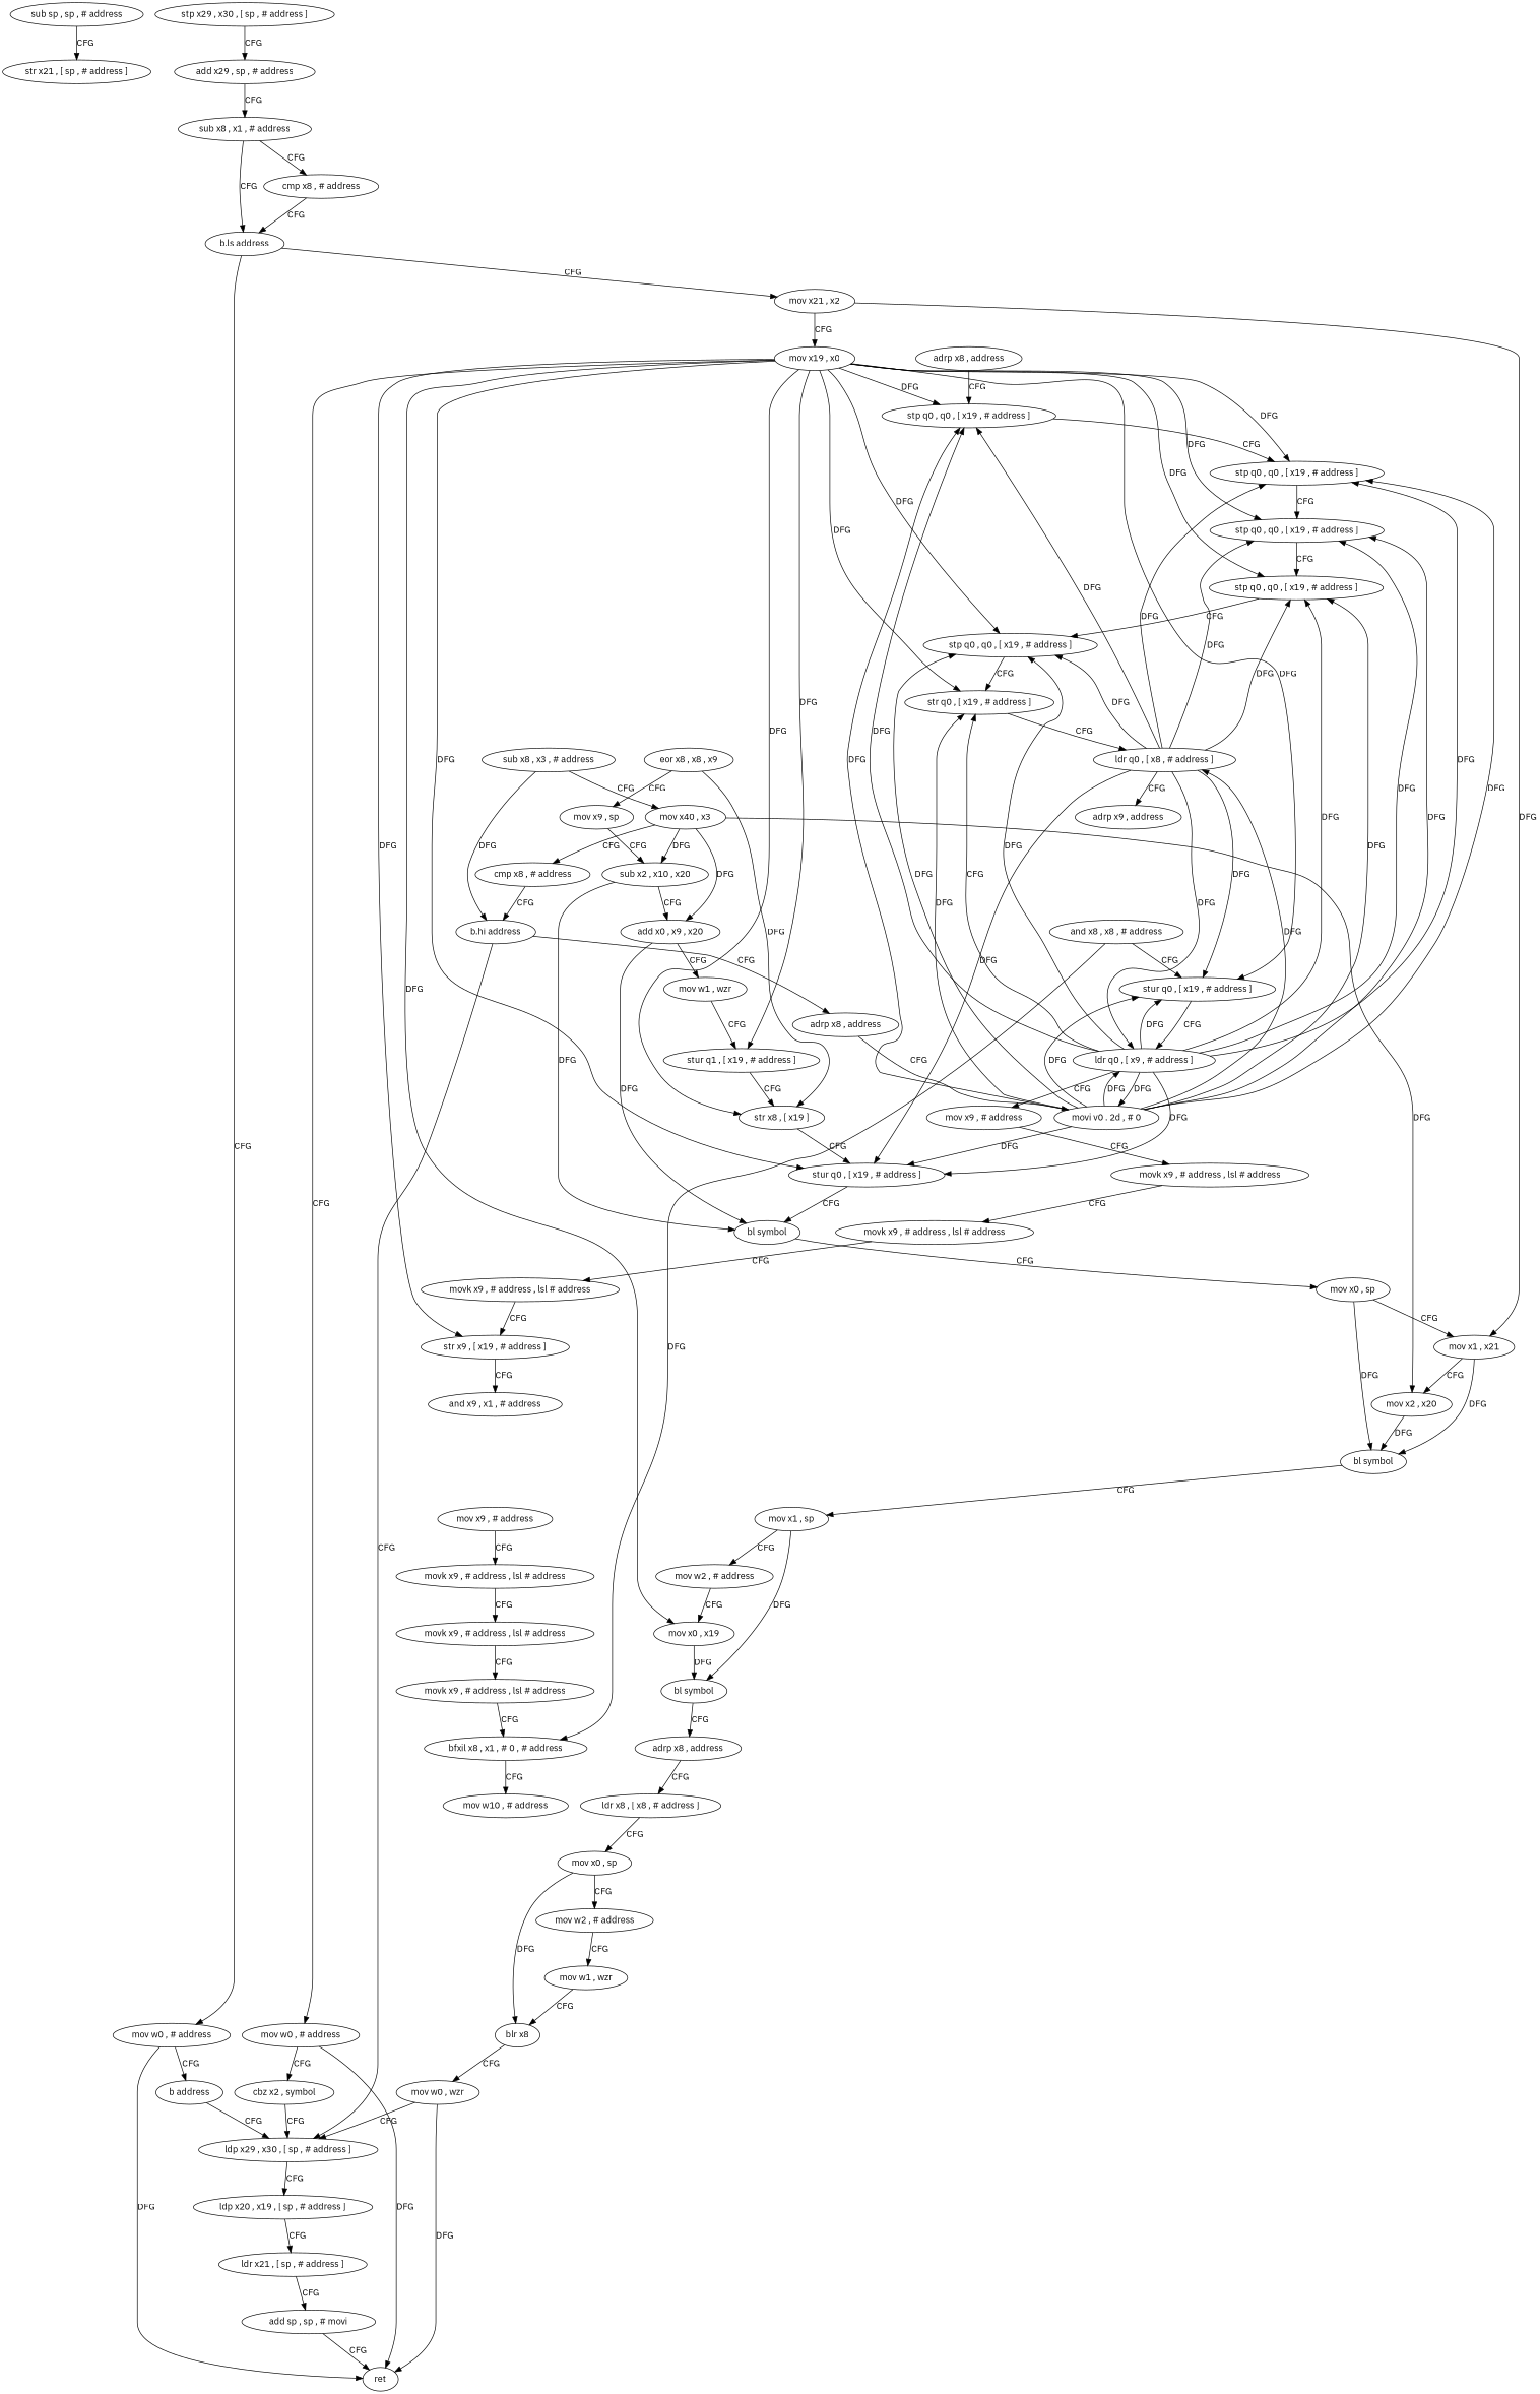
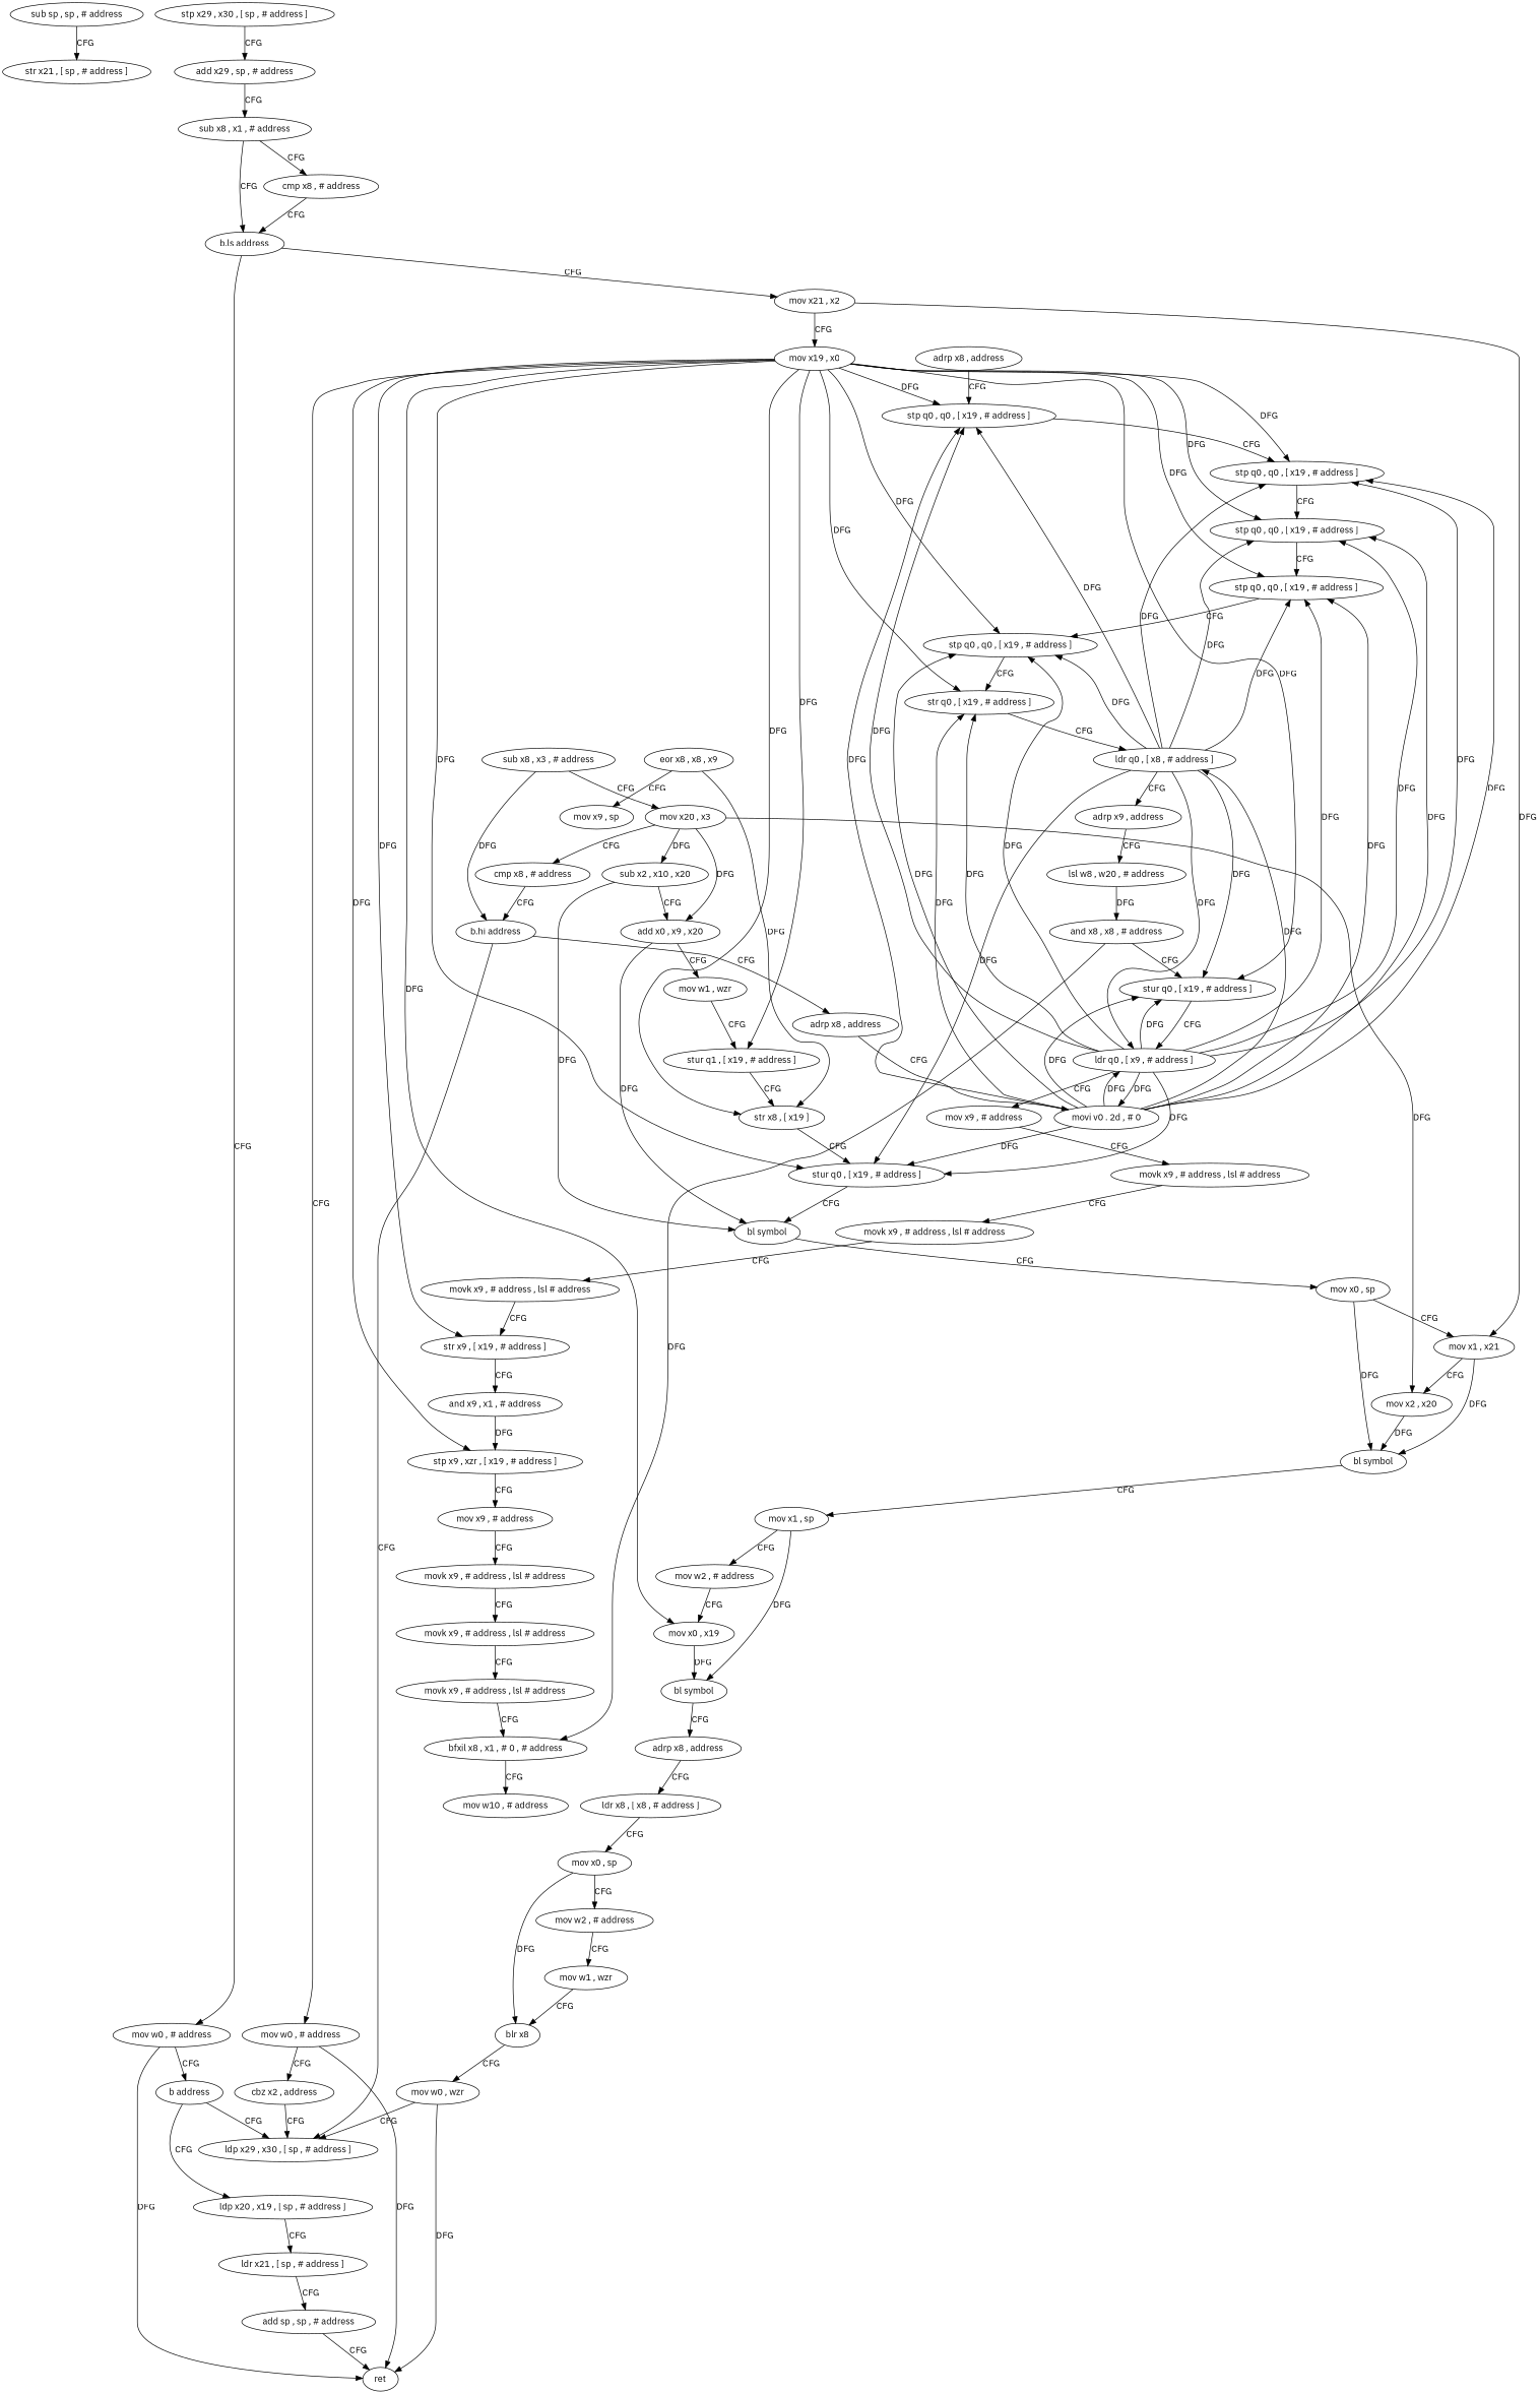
  digraph {
    fontname="IBM Plex Sans"
    node [fontname="IBM Plex Sans"]
    edge [fontname="IBM Plex Sans"]
    n1 [label="sub sp , sp , # address"]
    n2 [label="str x21 , [ sp , # address ]"]
    n3 [label="stp x29 , x30 , [ sp , # address ]"]
    n4 [label="add x29 , sp , # address"]
    n5 [label="sub x8 , x1 , # address"]
    n6 [label="cmp x8 , # address"]
    n7 [label="b.ls address"]
    n8 [label="mov x21 , x2"]
    n9 [label="mov w0 , # address"]
    n10 [label="mov x19 , x0"]
    n11 [label="mov x1 , x21"]
    n12 [label="b address"]
    n13 [label=ret]
    n14 [label="mov w0 , # address"]
    n15 [label="stp q0 , q0 , [ x19 , # address ]"]
    n16 [label="stp q0 , q0 , [ x19 , # address ]"]
    n17 [label="stp q0 , q0 , [ x19 , # address ]"]
    n18 [label="stp q0 , q0 , [ x19 , # address ]"]
    n19 [label="stp q0 , q0 , [ x19 , # address ]"]
    n20 [label="str q0 , [ x19 , # address ]"]
    n21 [label="stur q0 , [ x19 , # address ]"]
    n22 [label="str x9 , [ x19 , # address ]"]
+   n23 [label="stp x9 , xzr , [ x19 , # address ]"]
    n24 [label="stur q1 , [ x19 , # address ]"]
    n25 [label="str x8 , [ x19 ]"]
    n26 [label="stur q0 , [ x19 , # address ]"]
    n27 [label="mov x0 , x19"]
    n28 [label="mov x2 , x20"]
    n29 [label="bl symbol"]
    n30 [label="ldp x29 , x30 , [ sp , # address ]"]
-   n31 [label="cbz x2 , symbol"]
+   n31 [label="cbz x2 , address"]
    n32 [label="ldr q0 , [ x8 , # address ]"]
    n33 [label="ldr q0 , [ x9 , # address ]"]
    n34 [label="and x9 , x1 , # address"]
    n35 [label="mov x9 , # address"]
    n36 [label="bl symbol"]
    n37 [label="bl symbol"]
    n38 [label="ldp x20 , x19 , [ sp , # address ]"]
    n39 [label="sub x8 , x3 , # address"]
-   n40 [label="mov x40 , x3"]
+   n40 [label="mov x20 , x3"]
    n41 [label="b.hi address"]
    n42 [label="ldr x21 , [ sp , # address ]"]
    n43 [label="cmp x8 , # address"]
    n44 [label="sub x2 , x10 , x20"]
    n45 [label="add x0 , x9 , x20"]
    n46 [label="adrp x8 , address"]
-   n47 [label="add sp , sp , # movi"]
+   n47 [label="add sp , sp , # address"]
+   n48 [label="lsl w8 , w20 , # address"]
    n49 [label="and x8 , x8 , # address"]
    n50 [label="mov w1 , wzr"]
    n51 [label="movi v0 . 2d , # 0"]
    n52 [label="adrp x9 , address"]
    n53 [label="mov x9 , # address"]
    n54 [label="adrp x8 , address"]
    n55 [label="bfxil x8 , x1 , # 0 , # address"]
    n56 [label="mov w10 , # address"]
    n57 [label="movk x9 , # address , lsl # address"]
    n58 [label="movk x9 , # address , lsl # address"]
    n59 [label="movk x9 , # address , lsl # address"]
    n60 [label="movk x9 , # address , lsl # address"]
    n61 [label="movk x9 , # address , lsl # address"]
    n62 [label="movk x9 , # address , lsl # address"]
    n63 [label="eor x8 , x8 , x9"]
    n64 [label="mov x9 , sp"]
    n65 [label="mov x0 , sp"]
    n66 [label="mov x1 , sp"]
    n67 [label="mov w2 , # address"]
    n68 [label="adrp x8 , address"]
    n69 [label="ldr x8 , [ x8 , # address ]"]
    n70 [label="mov x0 , sp"]
    n71 [label="mov w2 , # address"]
    n72 [label="blr x8"]
    n73 [label="mov w1 , wzr"]
    n74 [label="mov w0 , wzr"]
    n1 -> n2 [label=CFG]
    n3 -> n4 [label=CFG]
    n4 -> n5 [label=CFG]
    n5 -> n6 [label=CFG]
    n5 -> n7 [label=CFG]
    n6 -> n7 [label=CFG]
    n7 -> n8 [label=CFG]
    n7 -> n9 [label=CFG]
    n8 -> n10 [label=CFG]
    n8 -> n11 [label=DFG]
    n9 -> n12 [label=CFG]
    n9 -> n13 [label=DFG]
    n10 -> n14 [label=CFG]
    n10 -> n15 [label=DFG]
    n10 -> n16 [label=DFG]
    n10 -> n17 [label=DFG]
    n10 -> n18 [label=DFG]
    n10 -> n19 [label=DFG]
    n10 -> n20 [label=DFG]
    n10 -> n21 [label=DFG]
    n10 -> n22 [label=DFG]
+   n10 -> n23 [label=DFG]
    n10 -> n24 [label=DFG]
    n10 -> n25 [label=DFG]
    n10 -> n26 [label=DFG]
    n10 -> n27 [label=DFG]
    n11 -> n28 [label=CFG]
    n11 -> n29 [label=DFG]
    n12 -> n30 [label=CFG]
    n14 -> n13 [label=DFG]
    n14 -> n31 [label=CFG]
    n15 -> n16 [label=CFG]
    n16 -> n17 [label=CFG]
    n17 -> n18 [label=CFG]
    n18 -> n19 [label=CFG]
    n19 -> n20 [label=CFG]
    n20 -> n32 [label=CFG]
    n21 -> n33 [label=CFG]
    n22 -> n34 [label=CFG]
+   n23 -> n35 [label=CFG]
    n24 -> n25 [label=CFG]
    n25 -> n26 [label=CFG]
    n26 -> n36 [label=CFG]
    n27 -> n37 [label=DFG]
    n28 -> n29 [label=DFG]
    n29 -> n66 [label=CFG]
-   n30 -> n38 [label=CFG]
+   n12 -> n38 [label=CFG]
    n31 -> n30 [label=CFG]
    n32 -> n15 [label=DFG]
    n32 -> n16 [label=DFG]
    n32 -> n17 [label=DFG]
    n32 -> n18 [label=DFG]
    n32 -> n19 [label=DFG]
    n32 -> n21 [label=DFG]
    n32 -> n26 [label=DFG]
    n32 -> n33 [label=DFG]
    n32 -> n52 [label=CFG]
    n33 -> n15 [label=DFG]
    n33 -> n16 [label=DFG]
    n33 -> n17 [label=DFG]
    n33 -> n18 [label=DFG]
    n33 -> n19 [label=DFG]
-   n33 -> n20 [label=CFG]
+   n33 -> n20 [label=DFG]
    n33 -> n21 [label=DFG]
    n33 -> n26 [label=DFG]
    n33 -> n51 [label=DFG]
    n33 -> n53 [label=CFG]
+   n34 -> n23 [label=DFG]
    n35 -> n60 [label=CFG]
    n36 -> n65 [label=CFG]
    n37 -> n68 [label=CFG]
    n38 -> n42 [label=CFG]
    n39 -> n40 [label=CFG]
    n39 -> n41 [label=DFG]
    n40 -> n28 [label=DFG]
    n40 -> n43 [label=CFG]
    n40 -> n44 [label=DFG]
    n40 -> n45 [label=DFG]
    n41 -> n30 [label=CFG]
    n41 -> n46 [label=CFG]
    n42 -> n47 [label=CFG]
    n43 -> n41 [label=CFG]
    n44 -> n36 [label=DFG]
    n44 -> n45 [label=CFG]
    n45 -> n36 [label=DFG]
    n45 -> n50 [label=CFG]
    n46 -> n51 [label=CFG]
    n47 -> n13 [label=CFG]
+   n48 -> n49 [label=DFG]
    n49 -> n21 [label=CFG]
    n49 -> n55 [label=DFG]
    n50 -> n24 [label=CFG]
    n51 -> n15 [label=DFG]
    n51 -> n16 [label=DFG]
    n51 -> n17 [label=DFG]
    n51 -> n18 [label=DFG]
    n51 -> n19 [label=DFG]
    n51 -> n20 [label=DFG]
    n51 -> n21 [label=DFG]
    n51 -> n26 [label=DFG]
    n51 -> n32 [label=DFG]
    n51 -> n33 [label=DFG]
+   n52 -> n48 [label=CFG]
    n53 -> n57 [label=CFG]
    n54 -> n15 [label=CFG]
    n55 -> n56 [label=CFG]
    n57 -> n58 [label=CFG]
    n58 -> n59 [label=CFG]
    n59 -> n22 [label=CFG]
    n60 -> n61 [label=CFG]
    n61 -> n62 [label=CFG]
    n62 -> n55 [label=CFG]
    n63 -> n25 [label=DFG]
    n63 -> n64 [label=CFG]
-   n64 -> n44 [label=CFG]
    n65 -> n11 [label=CFG]
    n65 -> n29 [label=DFG]
    n66 -> n37 [label=DFG]
    n66 -> n67 [label=CFG]
    n67 -> n27 [label=CFG]
    n68 -> n69 [label=CFG]
    n69 -> n70 [label=CFG]
    n70 -> n71 [label=CFG]
    n70 -> n72 [label=DFG]
    n71 -> n73 [label=CFG]
    n72 -> n74 [label=CFG]
    n73 -> n72 [label=CFG]
    n74 -> n13 [label=DFG]
    n74 -> n30 [label=CFG]
  }
